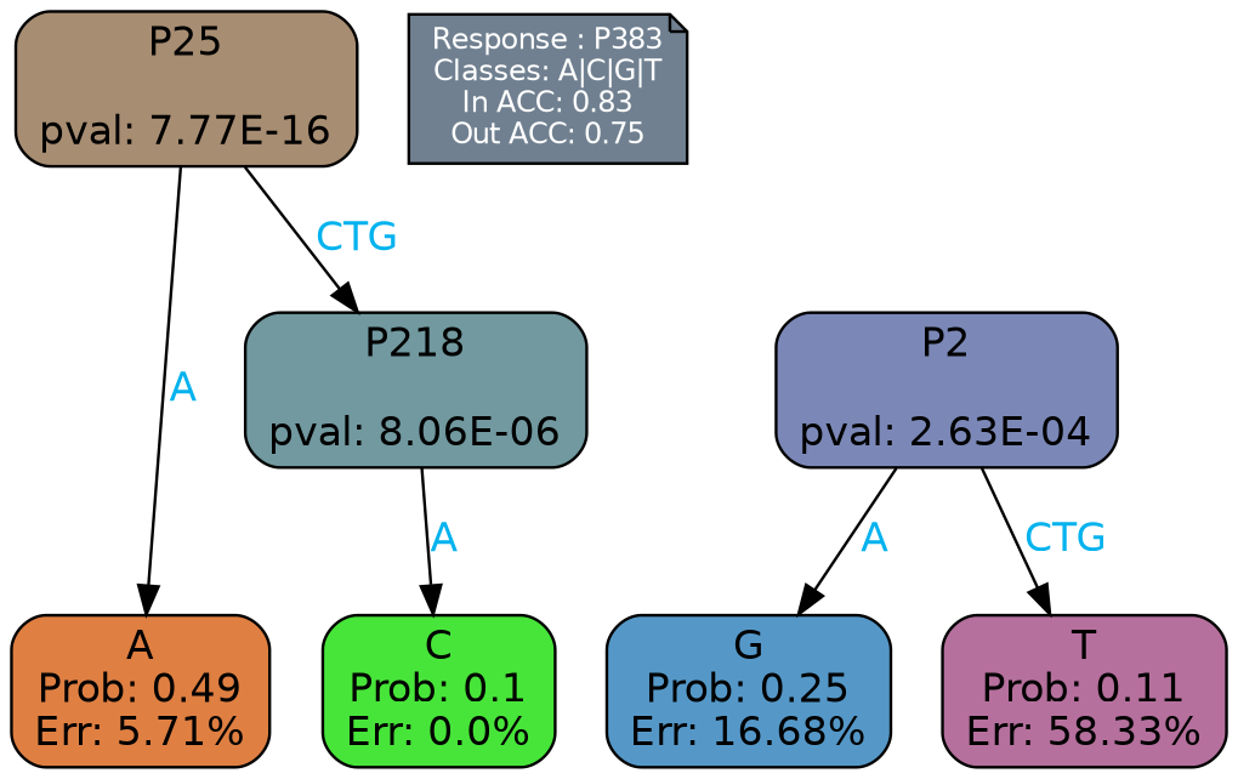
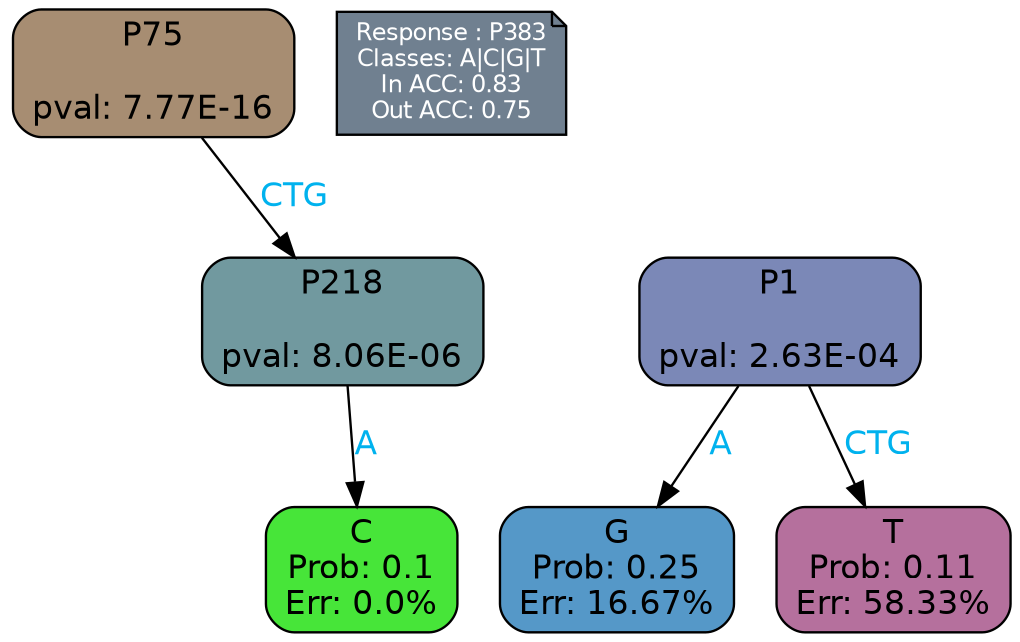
  digraph {
    ranksep=equally
    splines=polylines
    node [color=black fontname=helvetica shape=box style="filled, rounded"]
    edge [fontcolor=deepskyblue2 fontname=helvetica]
-   n1 [fillcolor="#df7f42" label="A\nProb: 0.49\nErr: 5.71%"]
-   n2 [fillcolor="#5598c8" label="G\nProb: 0.25\nErr: 16.68%"]
+   n2 [fillcolor="#5598c8" label="G\nProb: 0.25\nErr: 16.67%"]
    n3 [fillcolor="#b5709d" label="T\nProb: 0.11\nErr: 58.33%"]
    n4 [fillcolor="#47e539" label="C\nProb: 0.1\nErr: 0.0%"]
    n5 [align=left fillcolor=slategray fontcolor=white fontsize=10 label="Response : P383\nClasses: A|C|G|T\nIn ACC: 0.83\nOut ACC: 0.75\n" shape=note style=filled]
-   n6 [fillcolor="#a78d72" label="P25\n\npval: 7.77E-16"]
+   n6 [fillcolor="#a78d72" label="P75\n\npval: 7.77E-16"]
    n7 [fillcolor="#71999f" label="P218\n\npval: 8.06E-06"]
-   n8 [fillcolor="#7b88b7" label="P2\n\npval: 2.63E-04"]
+   n8 [fillcolor="#7b88b7" label="P1\n\npval: 2.63E-04"]
    subgraph sub_1 {
      rank=same
-     n1
      n2
      n3
      n4
    }
    subgraph sub_2 {
      rank=same
      n5
      n6
    }
-   n6 -> n1 [label=A]
    n6 -> n7 [label=CTG]
    n7 -> n4 [label=A]
    n8 -> n2 [label=A]
    n8 -> n3 [label=CTG]
  }
